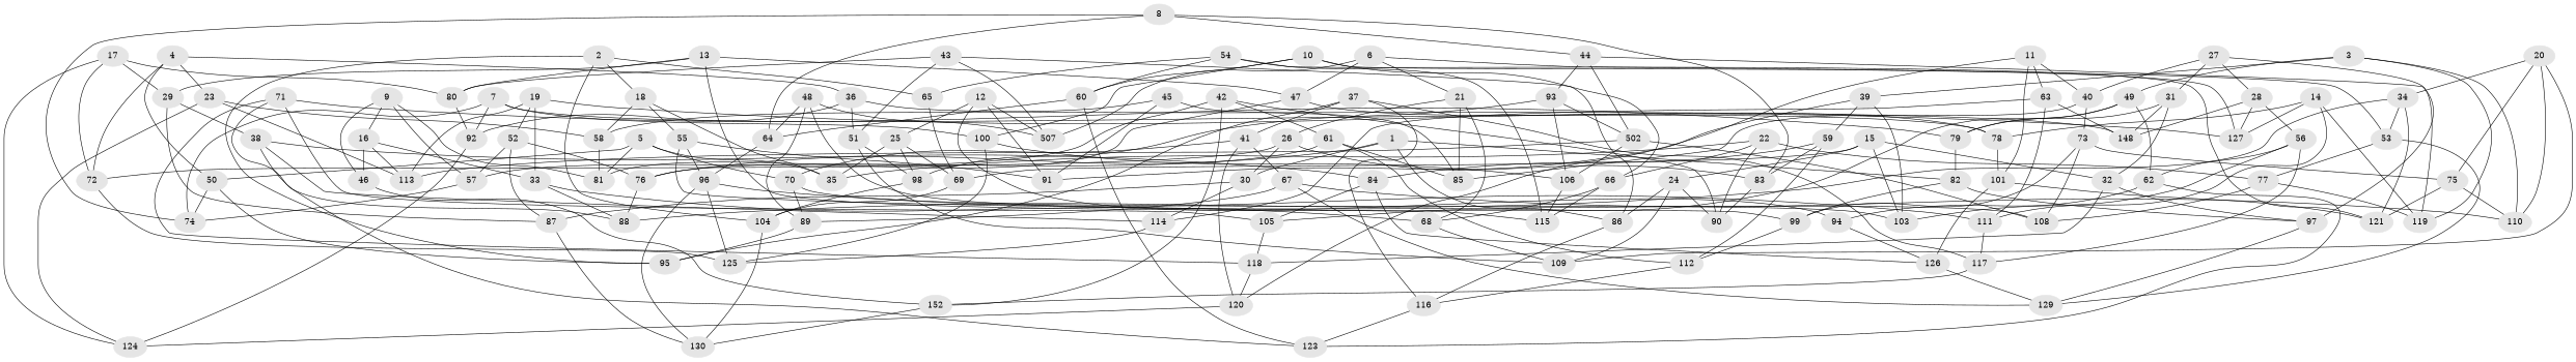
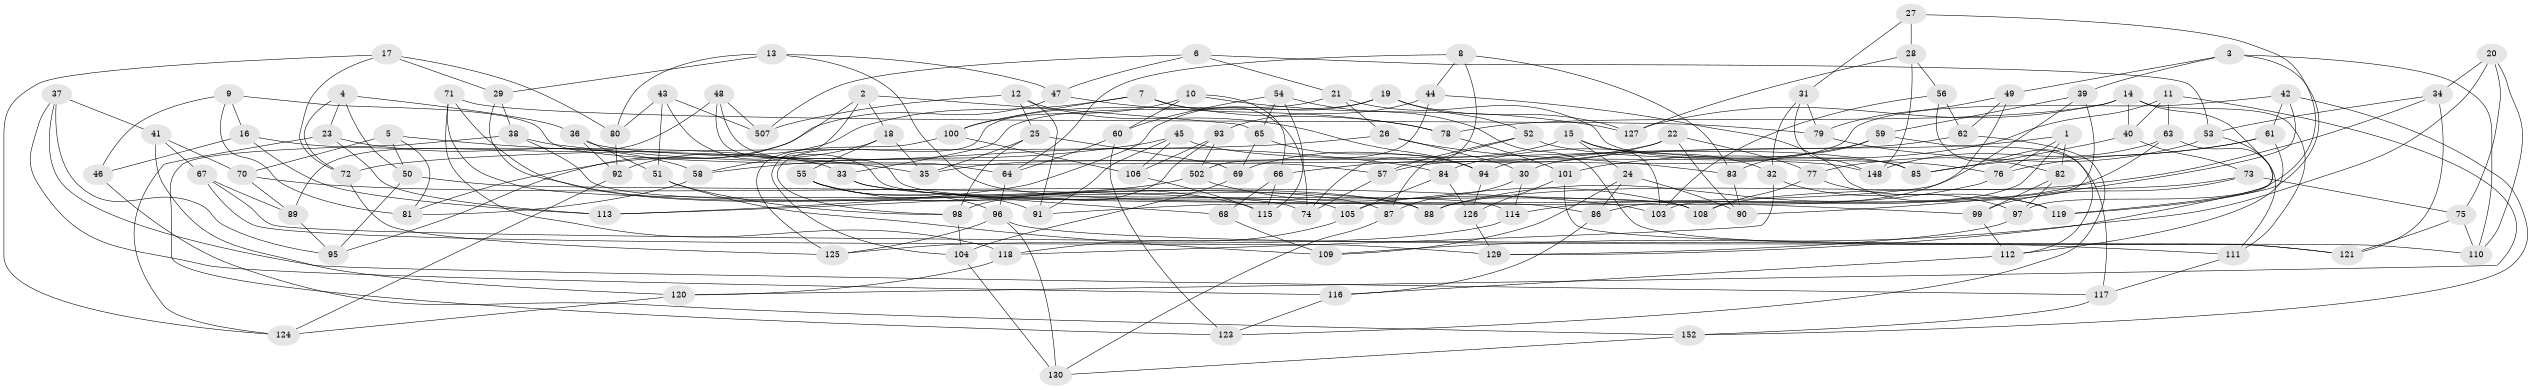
  graph {
    node [color=gray90 style=filled]
    1
    30
    76
    82
    86
    87
    114
    88
    99
    97
    116
    2
    18
    65
    95
    104
    35
    55
    58
    94
    69
    130
    3
    39
    49
    110
    119
    91
    103
    59
    79
    62
    105
    4
    23
    36
    50
    72
    113
    124
    92
    n42 [label=148]
    51
    74
    125
    5
    70
    81
    89
    6
    21
    47
    53
    n54 [label=507]
    26
    68
    85
    78
    77
    129
    7
    100
    101
    106
    8
    44
    64
    83
    93
    n70 [label=502]
    96
    90
    9
    16
    46
    57
    33
    n78 [label=152]
    10
    60
    66
    127
    123
    115
    11
    40
    63
    120
    73
    111
    121
    126
    12
    25
    98
    13
    29
    80
    38
    112
    14
    117
    15
    24
    32
    109
    118
    17
    19
    52
    20
    34
    75
    22
    108
    27
    28
    31
    56
    84
    37
    41
    67
    42
    61
    43
    45
    48
    54
    71
    1 -- 30
    1 -- 76
    1 -- 82
    1 -- 86
    30 -- 87
    30 -- 114
    76 -- 88
    82 -- 99
    82 -- 97
    86 -- 116
    87 -- 130
    114 -- 125
    99 -- 112
    97 -- 129
    116 -- 123
    2 -- 18
    2 -- 65
    2 -- 95
    2 -- 104
    18 -- 35
    18 -- 55
    18 -- 58
+   65 -- 94
    65 -- 69
    104 -- 130
    55 -- 91
    55 -- 96
    55 -- 115
    58 -- 81
    94 -- 126
    69 -- 104
    3 -- 39
    3 -- 49
    3 -- 110
    3 -- 119
    39 -- 91
    39 -- 103
    39 -- 59
    49 -- 79
    49 -- 62
    49 -- 105
    59 -- 83
    59 -- 112
    59 -- 84
    79 -- 82
    62 -- 94
    62 -- 123
    105 -- 118
    4 -- 23
    4 -- 36
    4 -- 50
    4 -- 72
    23 -- 58
    23 -- 113
    23 -- 124
    36 -- 92
    36 -- n42
    36 -- 51
    50 -- 95
    50 -- 74
    72 -- 125
    92 -- 124
    51 -- 98
    51 -- 109
    5 -- 35
    5 -- 50
    5 -- 70
    5 -- 81
    70 -- 103
    70 -- 89
    89 -- 95
    6 -- 21
    6 -- 47
    6 -- 53
    6 -- n54
    21 -- 26
-   21 -- 68
+   21 -- 98
    21 -- 85
    47 -- 81
    47 -- 78
    53 -- 77
    53 -- 129
    26 -- 30
    26 -- 72
    26 -- 83
    68 -- 109
    78 -- 101
    77 -- 119
    77 -- 108
    7 -- 92
    7 -- 74
    7 -- 78
    7 -- 100
    100 -- 125
    100 -- 106
    101 -- 121
    101 -- 126
    106 -- 115
    8 -- 74
    8 -- 44
    8 -- 64
    8 -- 83
    44 -- 119
    44 -- 93
    44 -- n70
    64 -- 96
    83 -- 90
    93 -- 106
    93 -- n70
    93 -- 98
    n70 -- 113
    n70 -- 108
    96 -- 130
    96 -- 125
    96 -- 111
    9 -- 81
    9 -- 16
    9 -- 46
    9 -- 57
    16 -- 113
    16 -- 46
    16 -- 33
    46 -- n78
    57 -- 74
    33 -- 88
    33 -- 68
    n78 -- 130
    10 -- 100
    10 -- 60
    10 -- 66
    10 -- 127
    60 -- 64
    60 -- 123
    66 -- 68
    66 -- 115
    11 -- 101
    11 -- 40
    11 -- 63
    11 -- 120
    40 -- 85
    40 -- 73
    63 -- 114
    63 -- n42
    63 -- 111
    120 -- 124
    73 -- 99
    73 -- 75
    73 -- 108
    111 -- 117
    126 -- 129
    12 -- 94
    12 -- 91
    12 -- n54
    12 -- 25
    25 -- 35
    25 -- 69
    25 -- 98
    98 -- 104
    13 -- 99
    13 -- 47
    13 -- 29
    13 -- 80
    29 -- 87
    29 -- 38
    80 -- 92
    38 -- 114
    38 -- 123
    38 -- 84
    112 -- 116
    14 -- 119
    14 -- 78
    14 -- 127
    14 -- 111
    117 -- n78
    15 -- 69
    15 -- 103
    15 -- 24
    15 -- 32
    24 -- 86
    24 -- 90
    24 -- 109
    32 -- 97
    32 -- 118
    118 -- 120
    17 -- 72
    17 -- 124
    17 -- 29
    17 -- 80
    19 -- 113
    19 -- 33
    19 -- 127
    19 -- 52
    52 -- 76
    52 -- 87
    52 -- 57
    20 -- 110
    20 -- 109
    20 -- 34
    20 -- 75
    34 -- 88
    34 -- 53
    34 -- 121
    75 -- 110
    75 -- 121
    22 -- 35
    22 -- 77
    22 -- 90
    22 -- 66
    27 -- 97
-   27 -- 40
+   14 -- 40
    27 -- 28
    27 -- 31
    28 -- n42
    28 -- 127
    28 -- 56
    31 -- 79
    31 -- n42
    31 -- 32
    56 -- 103
    56 -- 62
    56 -- 117
    84 -- 105
    84 -- 126
    37 -- 116
    37 -- 95
    37 -- 117
    37 -- 41
    41 -- 70
    41 -- 120
    41 -- 67
    67 -- 110
    67 -- 89
    67 -- 129
    42 -- 90
    42 -- 57
    42 -- n78
    42 -- 61
    61 -- 76
    61 -- 85
    61 -- 112
    43 -- 86
    43 -- 51
    43 -- n54
    43 -- 80
    45 -- 58
    45 -- 91
    45 -- 85
-   n70 -- 106
+   45 -- 106
    48 -- 89
    48 -- n54
    48 -- 64
    48 -- 108
    54 -- 65
    54 -- 60
    54 -- 115
    54 -- 121
    71 -- 88
    71 -- 79
    71 -- 105
    71 -- 118
  }
